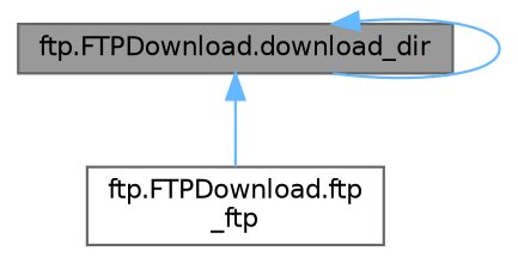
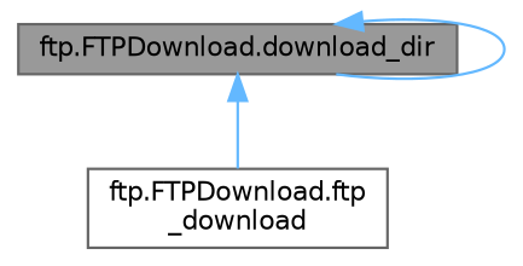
  digraph {
    rankdir=TB
    node [fontname=Helvetica fontsize=10 shape=box style=filled]
    edge [color=steelblue1 dir=back fontname=Helvetica fontsize=10 labelfontname=Helvetica labelfontsize=10 style=solid]
    n1 [color=gray40 fillcolor=grey60 fontcolor=black height=0.2 label="ftp.FTPDownload.download_dir" width=0.4]
-   n2 [color=grey40 fillcolor=white height=0.2 label="ftp.FTPDownload.ftp\l_ftp" width=0.4]
+   n2 [color=grey40 fillcolor=white height=0.2 label="ftp.FTPDownload.ftp\l_download" width=0.4]
    n1 -> n1
    n1 -> n2
  }
